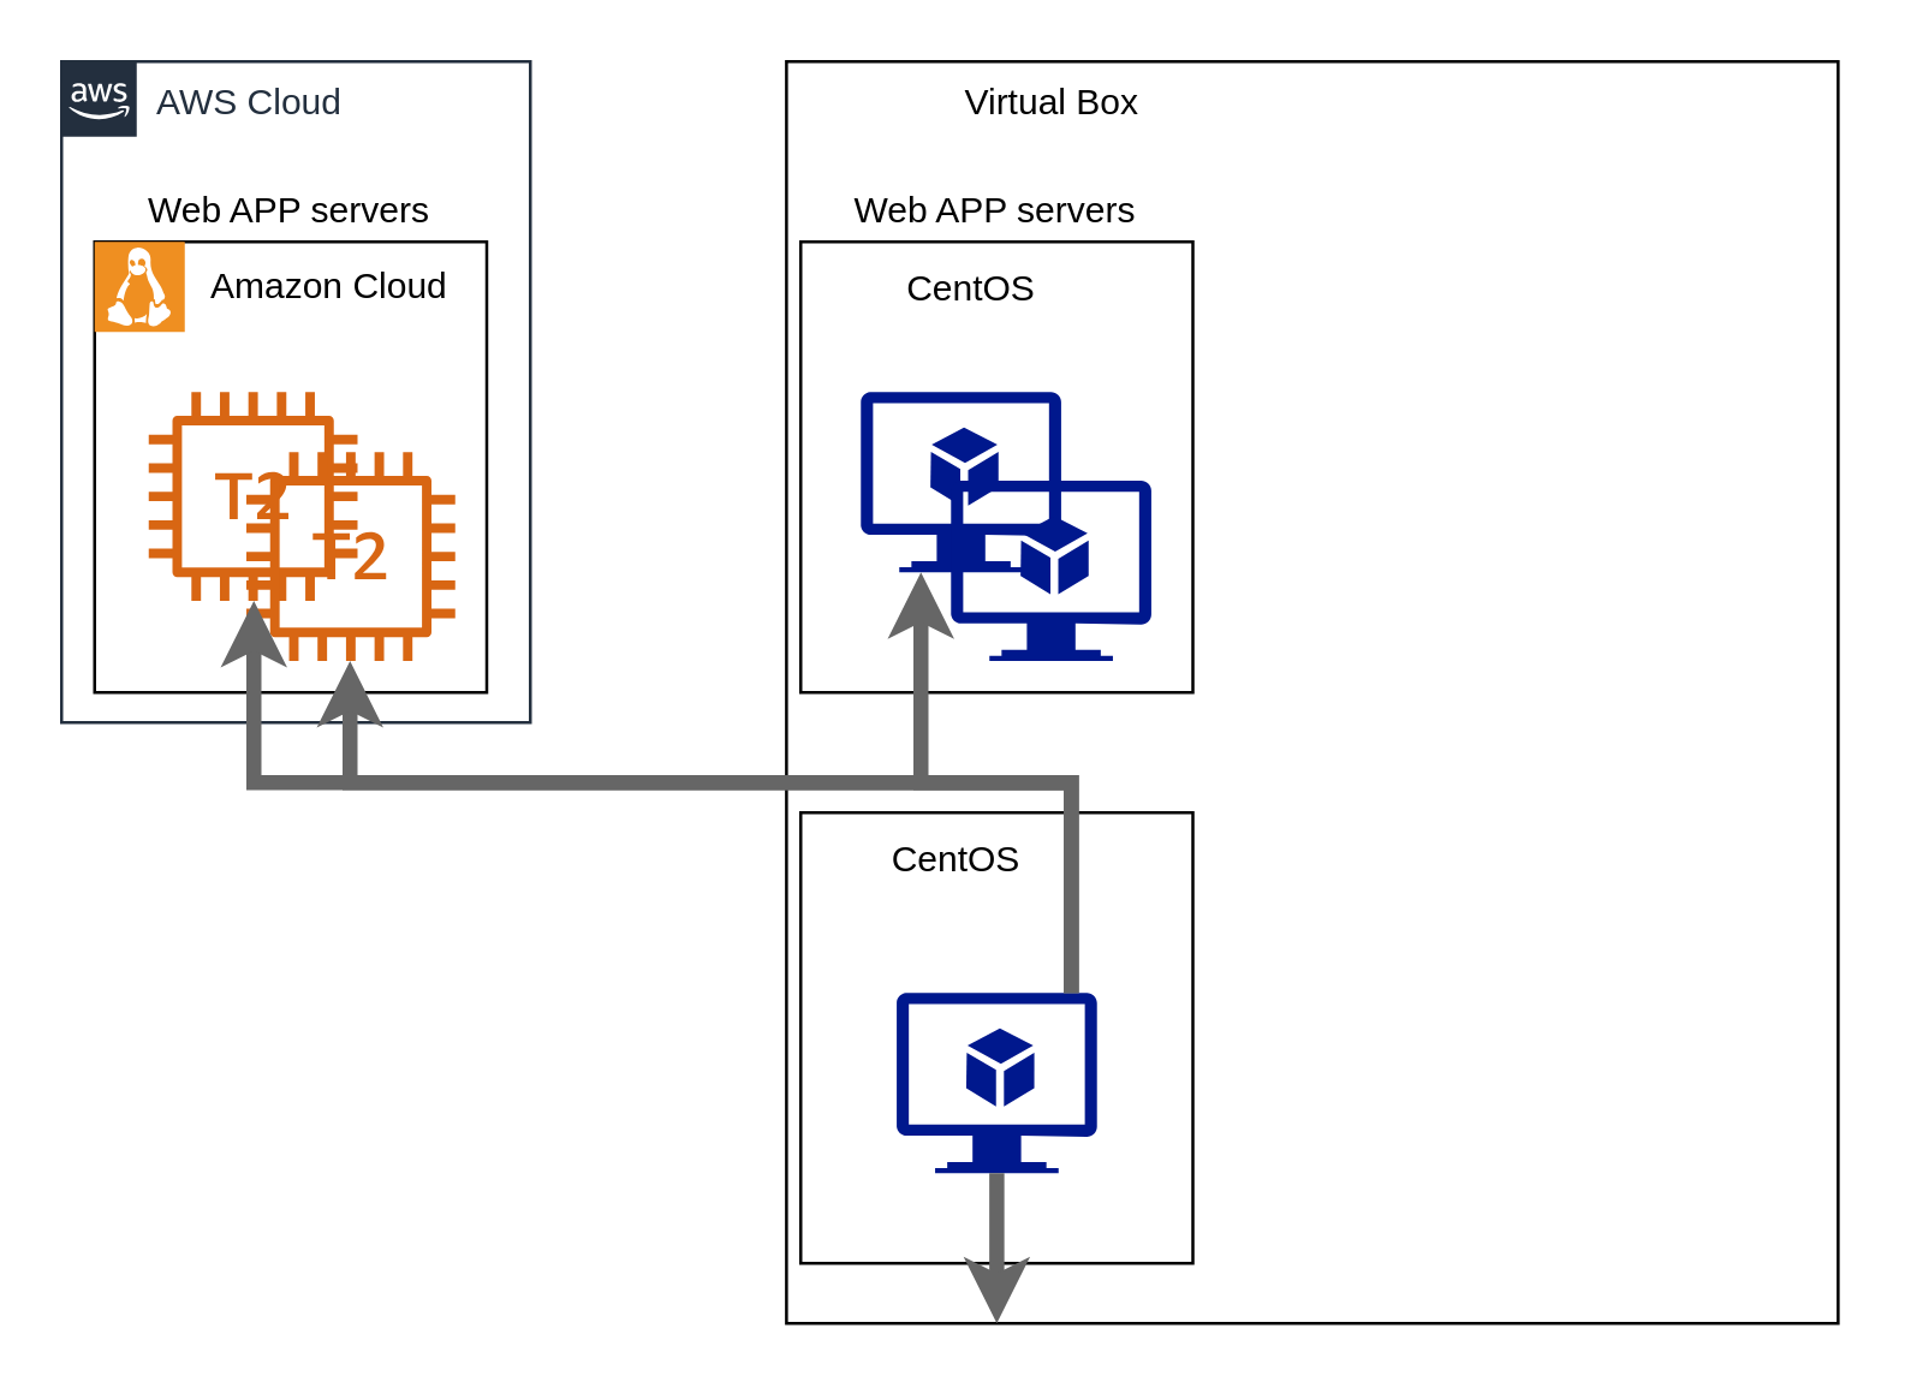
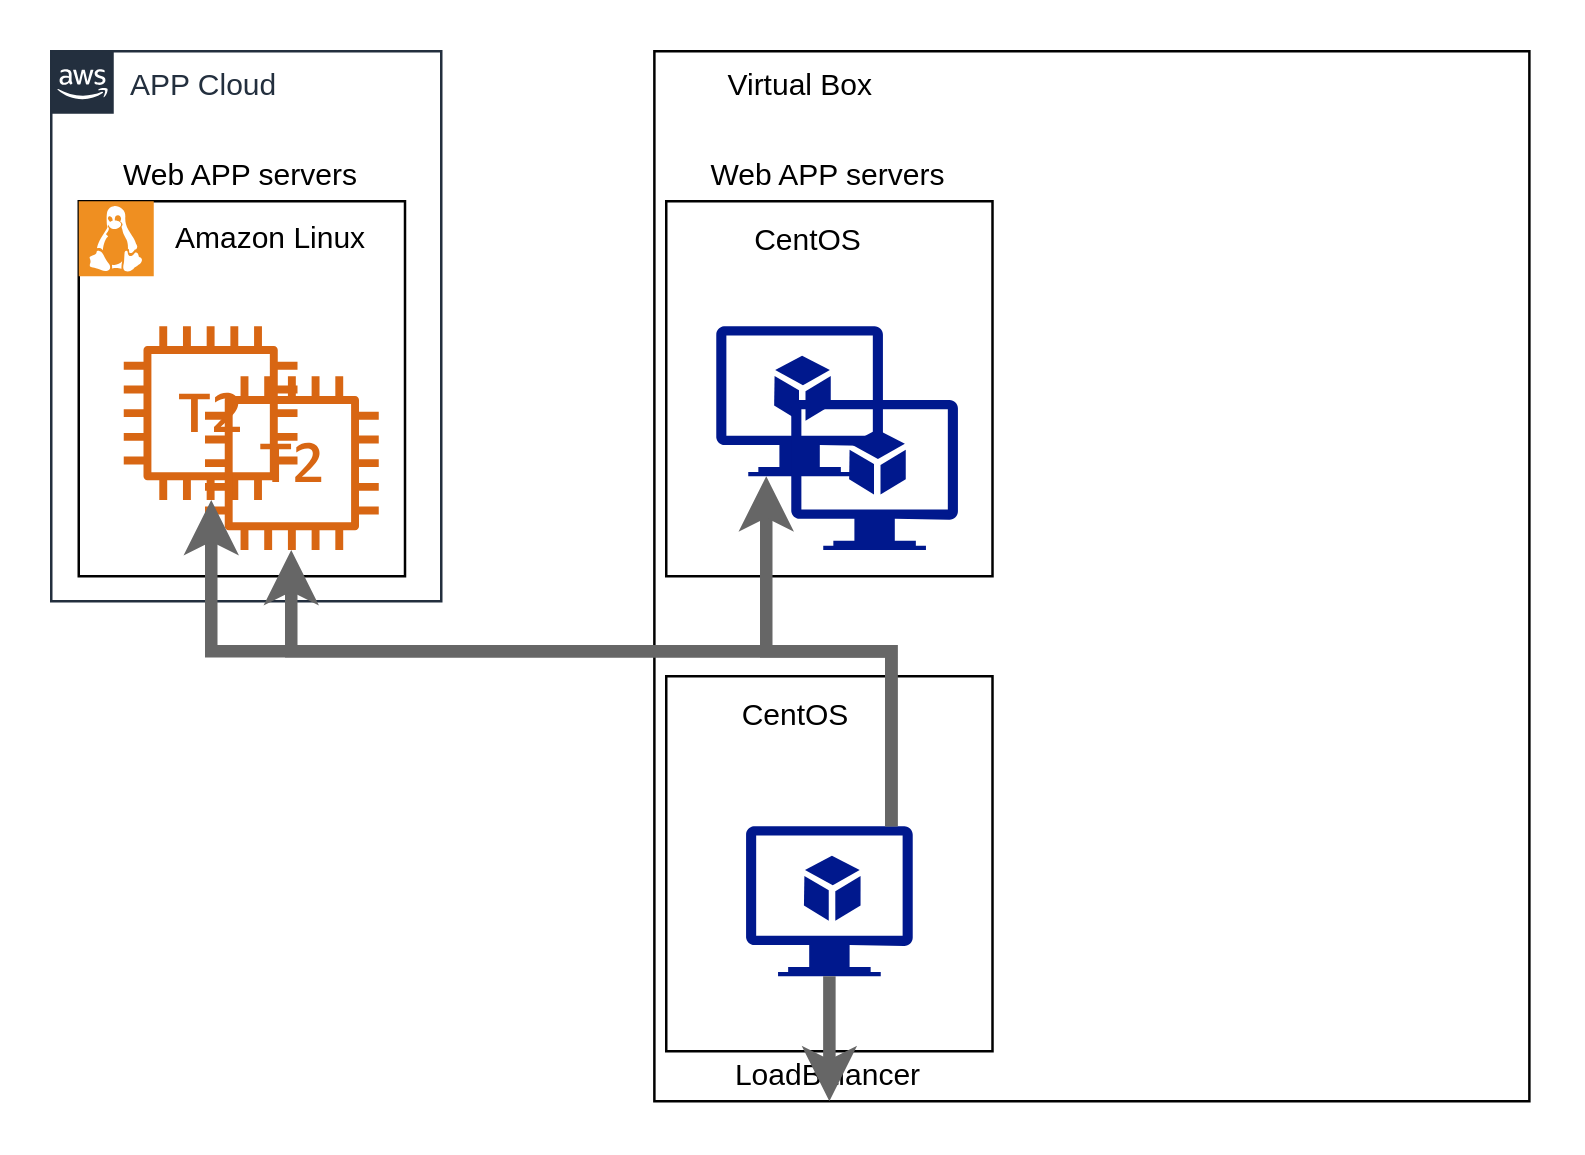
  <mxCell id="0" />
  <mxCell id="1" parent="0" />
  <mxCell id="2" value="" style="rounded=0;whiteSpace=wrap;html=1;fillColor=none;" vertex="1" parent="1"><mxGeometry x="261.25" y="20" width="350" height="420" as="geometry" /></mxCell>
- <mxCell id="3" value="AWS Cloud" style="points=[[0,0],[0.25,0],[0.5,0],[0.75,0],[1,0],[1,0.25],[1,0.5],[1,0.75],[1,1],[0.75,1],[0.5,1],[0.25,1],[0,1],[0,0.75],[0,0.5],[0,0.25]];outlineConnect=0;gradientColor=none;html=1;whiteSpace=wrap;fontSize=12;fontStyle=0;shape=mxgraph.aws4.group;grIcon=mxgraph.aws4.group_aws_cloud_alt;strokeColor=#232F3E;fillColor=none;verticalAlign=top;align=left;spacingLeft=30;fontColor=#232F3E;dashed=0;labelBackgroundColor=#ffffff;" parent="1" vertex="1"><mxGeometry x="20" y="20" width="156" height="220" as="geometry" /></mxCell>
+ <mxCell id="3" value="APP Cloud" style="points=[[0,0],[0.25,0],[0.5,0],[0.75,0],[1,0],[1,0.25],[1,0.5],[1,0.75],[1,1],[0.75,1],[0.5,1],[0.25,1],[0,1],[0,0.75],[0,0.5],[0,0.25]];outlineConnect=0;gradientColor=none;html=1;whiteSpace=wrap;fontSize=12;fontStyle=0;shape=mxgraph.aws4.group;grIcon=mxgraph.aws4.group_aws_cloud_alt;strokeColor=#232F3E;fillColor=none;verticalAlign=top;align=left;spacingLeft=30;fontColor=#232F3E;dashed=0;labelBackgroundColor=#ffffff;" parent="1" vertex="1"><mxGeometry x="20" y="20" width="156" height="220" as="geometry" /></mxCell>
  <mxCell id="4" value="" style="shape=image;html=1;verticalAlign=top;verticalLabelPosition=bottom;labelBackgroundColor=#ffffff;imageAspect=0;aspect=fixed;image=https://cdn4.iconfinder.com/data/icons/technology-83/1000/vr_tv_virtual_virtual_reality_apple_box_virtual_box-128.png" vertex="1" parent="1"><mxGeometry x="261.25" y="20" width="28" height="28" as="geometry" /></mxCell>
- <mxCell id="5" value="Virtual Box" style="text;html=1;strokeColor=none;fillColor=none;align=left;verticalAlign=middle;whiteSpace=wrap;rounded=0;" vertex="1" parent="1"><mxGeometry x="319.25" y="24" width="80" height="20" as="geometry" /></mxCell>
+ <mxCell id="5" value="Virtual Box" style="text;html=1;strokeColor=none;fillColor=none;align=left;verticalAlign=middle;whiteSpace=wrap;rounded=0;" vertex="1" parent="1"><mxGeometry x="289.25" y="24" width="80" height="20" as="geometry" /></mxCell>
  <mxCell id="6" value="" style="group" vertex="1" connectable="0" parent="1"><mxGeometry x="31" y="80" width="130.5" height="150" as="geometry" /></mxCell>
  <mxCell id="7" value="" style="rounded=0;whiteSpace=wrap;html=1;" vertex="1" parent="6"><mxGeometry width="130.5" height="150" as="geometry" /></mxCell>
  <mxCell id="8" value="" style="outlineConnect=0;fontColor=#232F3E;gradientColor=none;fillColor=#D86613;strokeColor=none;dashed=0;verticalLabelPosition=bottom;verticalAlign=top;align=center;html=1;fontSize=12;fontStyle=0;aspect=fixed;pointerEvents=1;shape=mxgraph.aws4.t2_instance;" vertex="1" parent="6"><mxGeometry x="18" y="50" width="69.5" height="69.5" as="geometry" /></mxCell>
  <mxCell id="9" value="" style="outlineConnect=0;fontColor=#232F3E;gradientColor=none;fillColor=#D86613;strokeColor=none;dashed=0;verticalLabelPosition=bottom;verticalAlign=top;align=center;html=1;fontSize=12;fontStyle=0;aspect=fixed;pointerEvents=1;shape=mxgraph.aws4.t2_instance;" vertex="1" parent="6"><mxGeometry x="50.5" y="70" width="69.5" height="69.5" as="geometry" /></mxCell>
  <mxCell id="10" value="" style="shadow=0;dashed=0;html=1;strokeColor=none;fillColor=#EF8F21;labelPosition=center;verticalLabelPosition=bottom;verticalAlign=top;align=center;outlineConnect=0;shape=mxgraph.veeam.linux;" vertex="1" parent="6"><mxGeometry width="30" height="30" as="geometry" /></mxCell>
- <mxCell id="11" value="Amazon Cloud" style="text;html=1;strokeColor=none;fillColor=none;align=left;verticalAlign=middle;whiteSpace=wrap;rounded=0;" vertex="1" parent="6"><mxGeometry x="36.5" y="5" width="80.5" height="20" as="geometry" /></mxCell>
+ <mxCell id="11" value="Amazon Linux" style="text;html=1;strokeColor=none;fillColor=none;align=left;verticalAlign=middle;whiteSpace=wrap;rounded=0;" vertex="1" parent="6"><mxGeometry x="36.5" y="5" width="80.5" height="20" as="geometry" /></mxCell>
  <mxCell id="12" value="" style="group" vertex="1" connectable="0" parent="1"><mxGeometry x="266" y="80" width="130.5" height="150" as="geometry" /></mxCell>
  <mxCell id="13" value="" style="group" vertex="1" connectable="0" parent="12"><mxGeometry width="130.5" height="150" as="geometry" /></mxCell>
  <mxCell id="14" value="" style="rounded=0;whiteSpace=wrap;html=1;" vertex="1" parent="13"><mxGeometry width="130.5" height="150" as="geometry" /></mxCell>
  <mxCell id="15" value="" style="aspect=fixed;pointerEvents=1;shadow=0;dashed=0;html=1;strokeColor=none;labelPosition=center;verticalLabelPosition=bottom;verticalAlign=top;align=center;fillColor=#00188D;shape=mxgraph.azure.virtual_machine_feature" vertex="1" parent="13"><mxGeometry x="20" y="50" width="66.67" height="60" as="geometry" /></mxCell>
  <mxCell id="16" value="" style="shape=image;html=1;verticalAlign=top;verticalLabelPosition=bottom;labelBackgroundColor=#ffffff;imageAspect=0;aspect=fixed;image=https://cdn2.iconfinder.com/data/icons/fatcow/32x32/centos.png;fillColor=none;align=left;" vertex="1" parent="13"><mxGeometry width="32" height="32" as="geometry" /></mxCell>
  <mxCell id="17" value="" style="aspect=fixed;pointerEvents=1;shadow=0;dashed=0;html=1;strokeColor=none;labelPosition=center;verticalLabelPosition=bottom;verticalAlign=top;align=center;fillColor=#00188D;shape=mxgraph.azure.virtual_machine_feature" vertex="1" parent="13"><mxGeometry x="50" y="79.5" width="66.67" height="60" as="geometry" /></mxCell>
  <mxCell id="18" value="CentOS" style="text;html=1;strokeColor=none;fillColor=none;align=center;verticalAlign=middle;whiteSpace=wrap;rounded=0;" vertex="1" parent="13"><mxGeometry x="37.0" y="6" width="40" height="20" as="geometry" /></mxCell>
  <mxCell id="19" value="Web APP servers" style="text;html=1;strokeColor=none;fillColor=none;align=center;verticalAlign=middle;whiteSpace=wrap;rounded=0;" vertex="1" parent="1"><mxGeometry x="46" y="60" width="100" height="20" as="geometry" /></mxCell>
  <mxCell id="20" value="Web APP servers" style="text;html=1;strokeColor=none;fillColor=none;align=center;verticalAlign=middle;whiteSpace=wrap;rounded=0;" vertex="1" parent="1"><mxGeometry x="281.25" y="60" width="100" height="20" as="geometry" /></mxCell>
  <mxCell id="21" value="" style="group" vertex="1" connectable="0" parent="1"><mxGeometry x="266" y="270" width="130.5" height="150" as="geometry" /></mxCell>
  <mxCell id="22" value="" style="group" vertex="1" connectable="0" parent="21"><mxGeometry width="130.5" height="150" as="geometry" /></mxCell>
  <mxCell id="23" value="" style="rounded=0;whiteSpace=wrap;html=1;" vertex="1" parent="22"><mxGeometry width="130.5" height="150" as="geometry" /></mxCell>
  <mxCell id="24" value="" style="aspect=fixed;pointerEvents=1;shadow=0;dashed=0;html=1;strokeColor=none;labelPosition=center;verticalLabelPosition=bottom;verticalAlign=top;align=center;fillColor=#00188D;shape=mxgraph.azure.virtual_machine_feature" vertex="1" parent="22"><mxGeometry x="31.92" y="60" width="66.67" height="60" as="geometry" /></mxCell>
  <mxCell id="25" value="" style="shape=image;html=1;verticalAlign=top;verticalLabelPosition=bottom;labelBackgroundColor=#ffffff;imageAspect=0;aspect=fixed;image=https://cdn2.iconfinder.com/data/icons/fatcow/32x32/centos.png;fillColor=none;align=left;" vertex="1" parent="22"><mxGeometry width="32" height="32" as="geometry" /></mxCell>
  <mxCell id="26" value="CentOS" style="text;html=1;strokeColor=none;fillColor=none;align=center;verticalAlign=middle;whiteSpace=wrap;rounded=0;" vertex="1" parent="22"><mxGeometry x="31.92" y="6" width="40" height="20" as="geometry" /></mxCell>
+ <mxCell id="27" value="LoadBalancer" style="text;html=1;strokeColor=none;fillColor=none;align=center;verticalAlign=middle;whiteSpace=wrap;rounded=0;" vertex="1" parent="1"><mxGeometry x="281.25" y="420" width="100" height="20" as="geometry" /></mxCell>
  <mxCell id="28" style="edgeStyle=orthogonalEdgeStyle;rounded=0;orthogonalLoop=1;jettySize=auto;html=1;strokeWidth=5;fontSize=11;fillColor=#f5f5f5;strokeColor=#666666;" edge="1" parent="1" source="24" target="9"><mxGeometry relative="1" as="geometry"><Array as="points"><mxPoint x="356" y="260" /><mxPoint x="116" y="260" /></Array></mxGeometry></mxCell>
  <mxCell id="29" style="edgeStyle=orthogonalEdgeStyle;rounded=0;orthogonalLoop=1;jettySize=auto;html=1;strokeWidth=5;fontSize=11;fillColor=#f5f5f5;strokeColor=#666666;" edge="1" parent="1" source="24" target="2"><mxGeometry relative="1" as="geometry"><Array as="points"><mxPoint x="356" y="220" /><mxPoint x="357" y="220" /></Array></mxGeometry></mxCell>
  <mxCell id="30" style="edgeStyle=orthogonalEdgeStyle;rounded=0;orthogonalLoop=1;jettySize=auto;html=1;strokeWidth=5;fontSize=11;fillColor=#f5f5f5;strokeColor=#666666;" edge="1" parent="1" source="24" target="15"><mxGeometry relative="1" as="geometry"><mxPoint x="308" y="200" as="targetPoint" /><Array as="points"><mxPoint x="356" y="260" /><mxPoint x="306" y="260" /></Array></mxGeometry></mxCell>
  <mxCell id="31" style="edgeStyle=orthogonalEdgeStyle;rounded=0;orthogonalLoop=1;jettySize=auto;html=1;strokeWidth=5;fontSize=11;fillColor=#f5f5f5;strokeColor=#666666;" edge="1" parent="1" source="24" target="8"><mxGeometry relative="1" as="geometry"><Array as="points"><mxPoint x="356" y="260" /><mxPoint x="84" y="260" /></Array></mxGeometry></mxCell>
